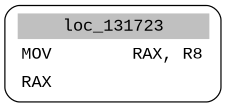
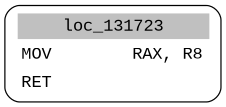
  digraph {
-   n1 [fontname="Courier New" label=<<table border="0" cellborder="0" cellpadding="3"><tr><td align="center" colspan="2" bgcolor="grey">loc_131723</td></tr><tr><td align="left">MOV        RAX, R8</td></tr><tr><td align="left">RAX        </td></tr></table>> shape=Mrecord]
+   n1 [fontname="Courier New" label=<<table border="0" cellborder="0" cellpadding="3"><tr><td align="center" colspan="2" bgcolor="grey">loc_131723</td></tr><tr><td align="left">MOV        RAX, R8</td></tr><tr><td align="left">RET        </td></tr></table>> shape=Mrecord]
  }
